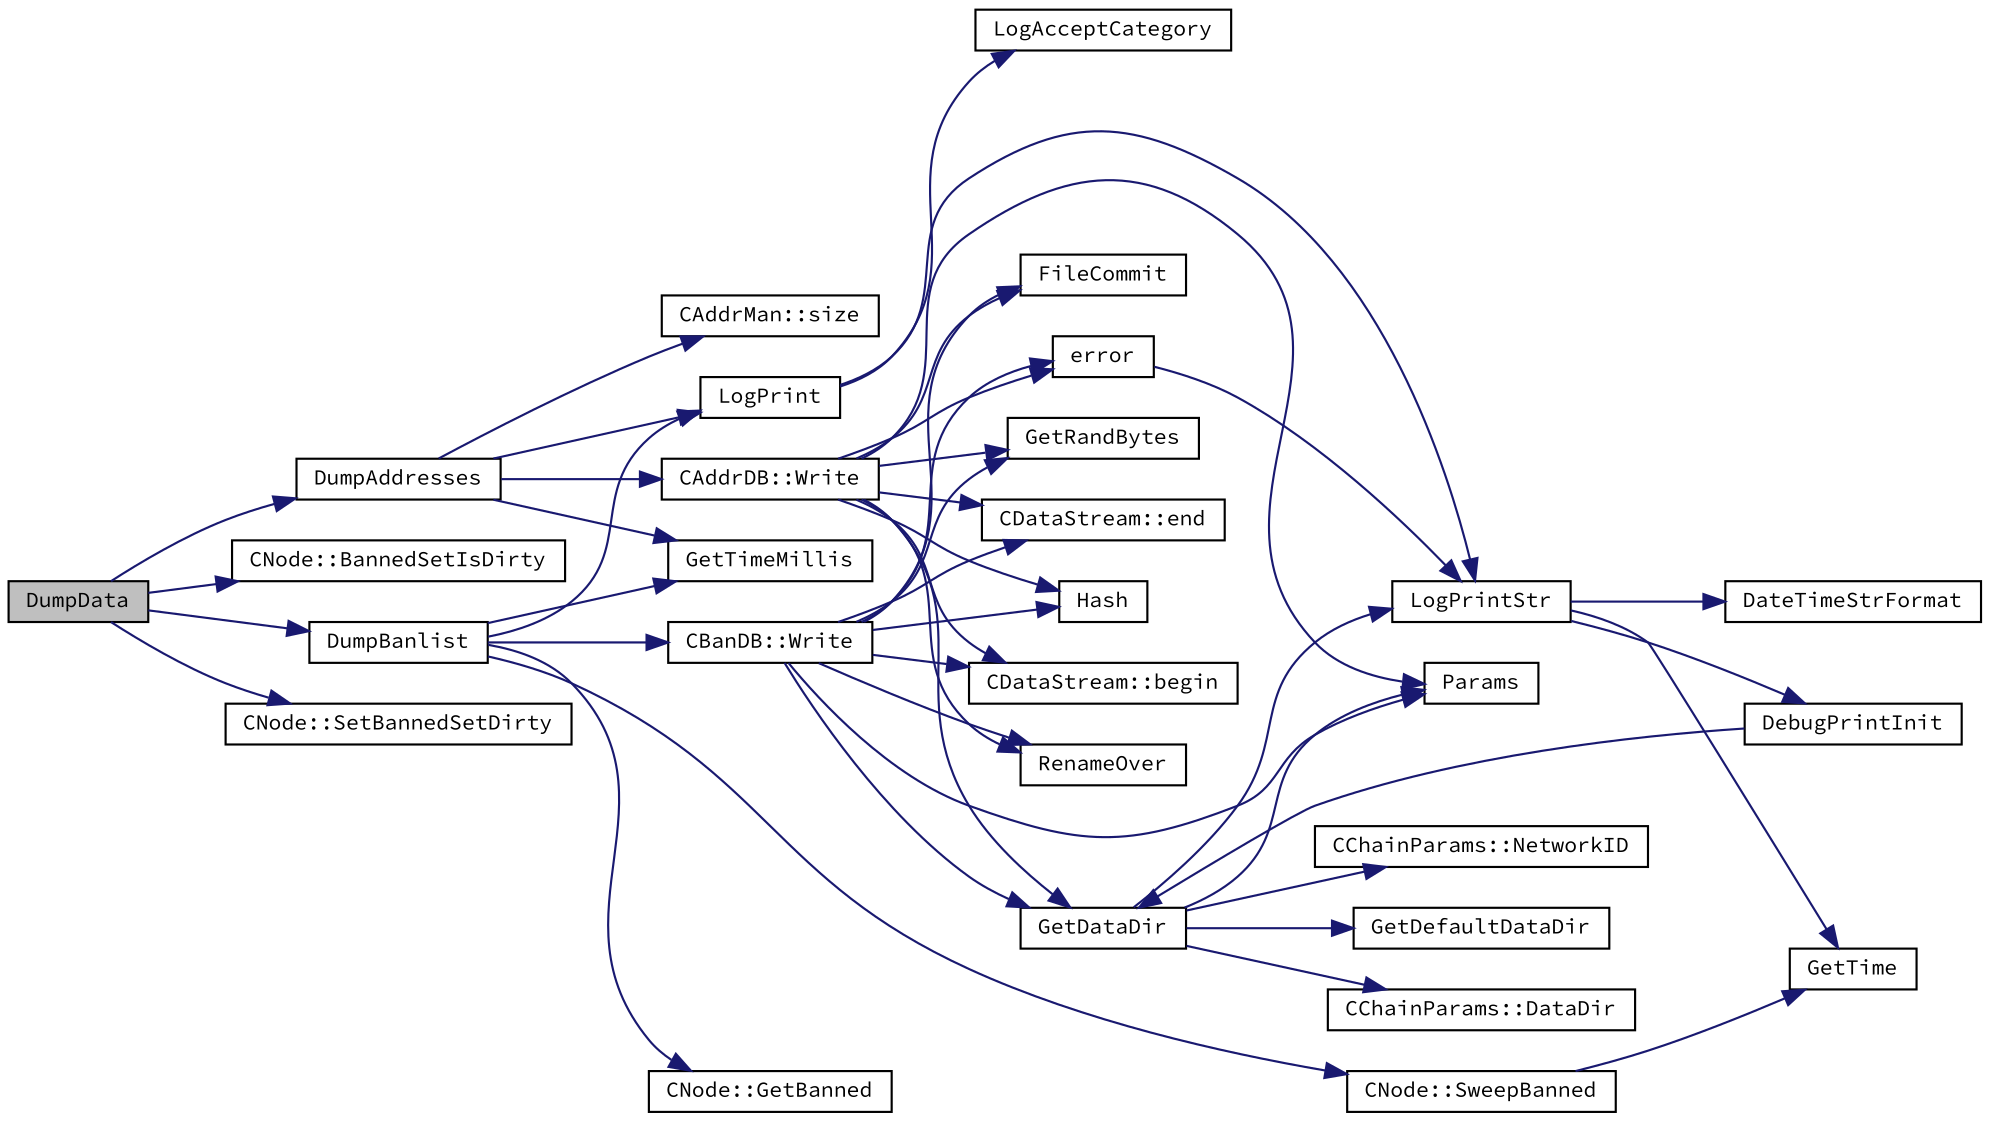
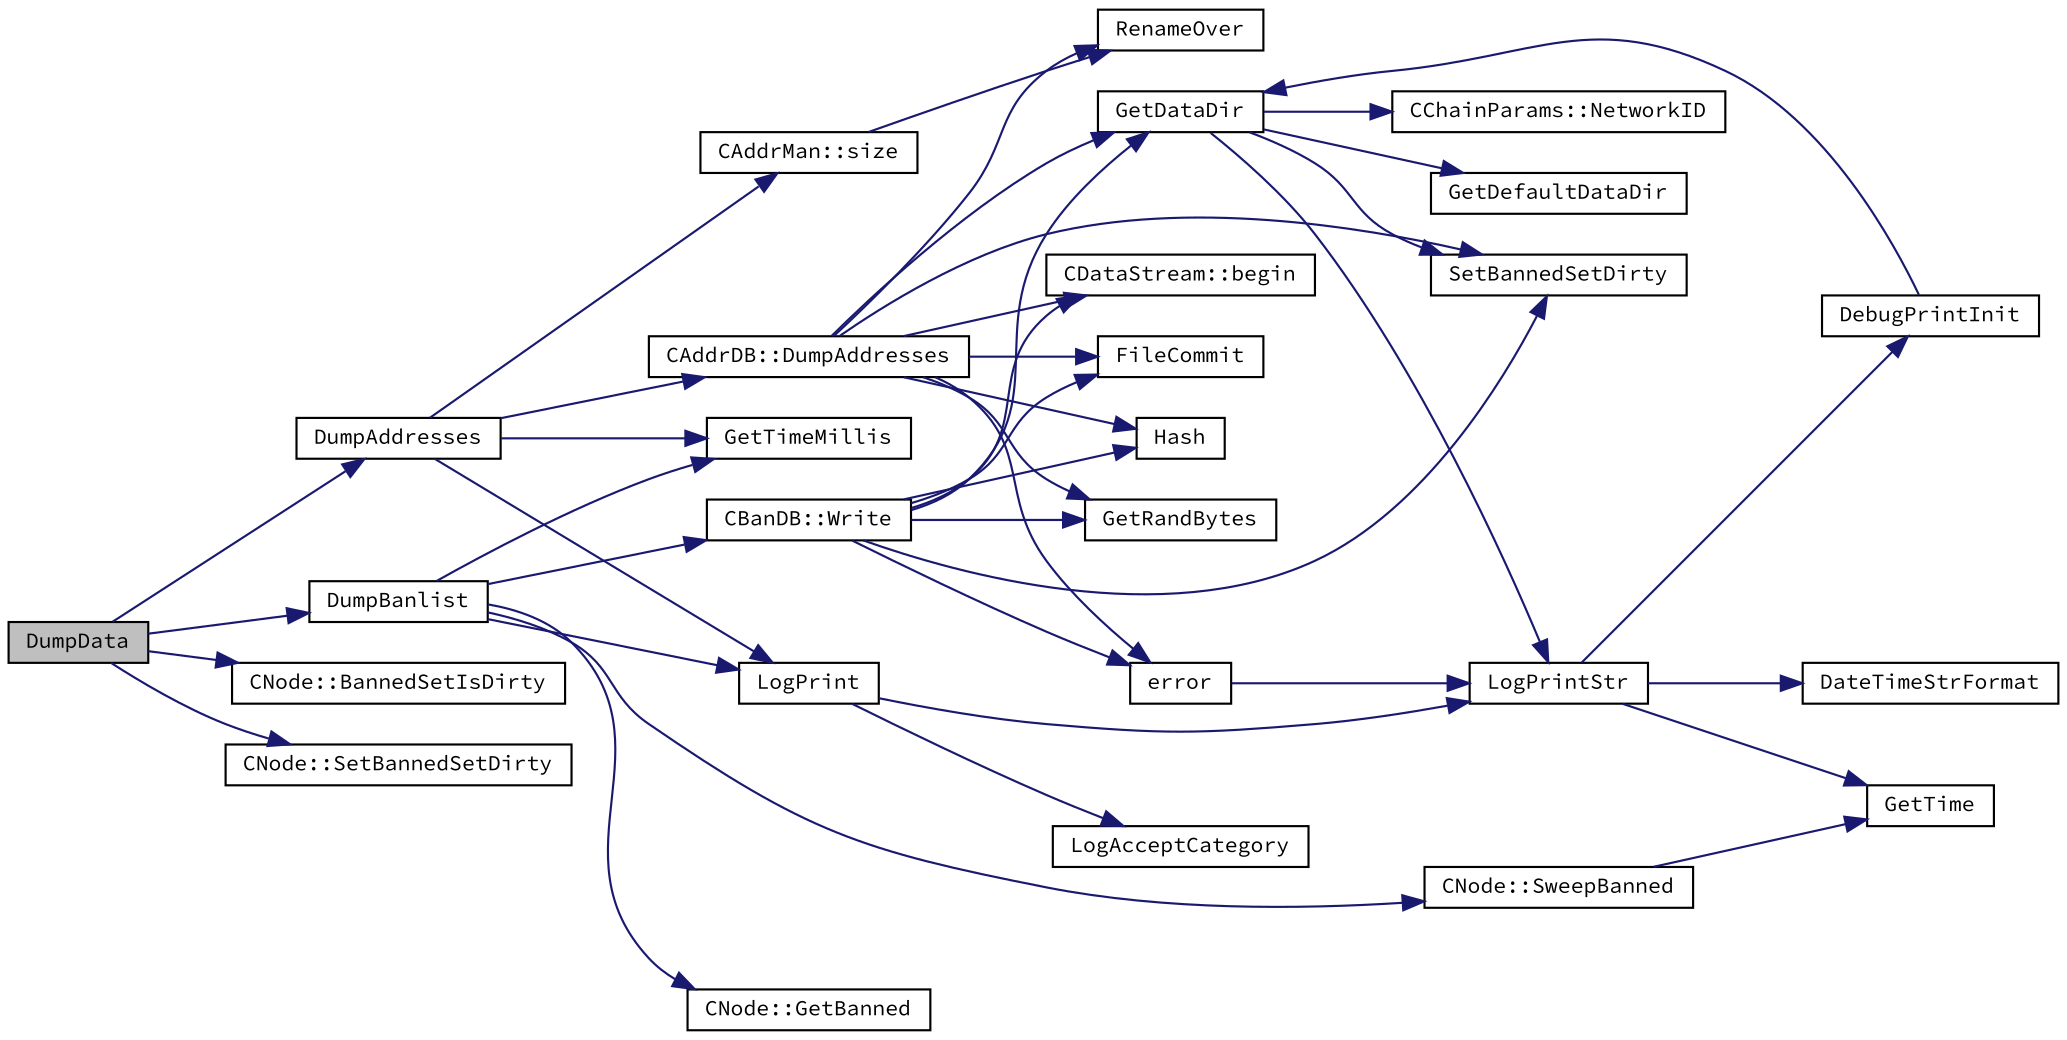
  digraph {
    fontname="Source Code Pro"
    rankdir=LR
    node [color=black fillcolor=white fontname="Source Code Pro" fontsize=10 shape=record style=filled]
    edge [color=midnightblue fontname="Source Code Pro" fontsize=10 labelfontname=Helvetica labelfontsize=10 style=solid]
    n1 [fillcolor=grey75 fontcolor=black height=0.2 label=DumpData width=0.4]
    n2 [height=0.2 label=DumpAddresses width=0.4]
    n3 [height=0.2 label="CNode::BannedSetIsDirty" width=0.4]
    n4 [height=0.2 label=DumpBanlist width=0.4]
    n5 [height=0.2 label="CNode::SetBannedSetDirty" width=0.4]
    n6 [height=0.2 label=GetTimeMillis width=0.4]
-   n7 [height=0.2 label="CAddrDB::Write" width=0.4]
+   n7 [height=0.2 label="CAddrDB::DumpAddresses" width=0.4]
    n8 [height=0.2 label=LogPrint width=0.4]
    n9 [height=0.2 label="CAddrMan::size" width=0.4]
    n10 [height=0.2 label="CNode::SweepBanned" width=0.4]
    n11 [height=0.2 label="CNode::GetBanned" width=0.4]
    n12 [height=0.2 label="CBanDB::Write" width=0.4]
    n13 [height=0.2 label=GetRandBytes width=0.4]
    n14 [height=0.2 label=GetDataDir width=0.4]
-   n15 [height=0.2 label=Params width=0.4]
+   n15 [height=0.2 label=SetBannedSetDirty width=0.4]
    n16 [height=0.2 label=Hash width=0.4]
    n17 [height=0.2 label="CDataStream::begin" width=0.4]
-   n18 [height=0.2 label="CDataStream::end" width=0.4]
    n19 [height=0.2 label=error width=0.4]
    n20 [height=0.2 label=FileCommit width=0.4]
    n21 [height=0.2 label=RenameOver width=0.4]
    n22 [height=0.2 label=LogAcceptCategory width=0.4]
    n23 [height=0.2 label=LogPrintStr width=0.4]
    n24 [height=0.2 label="CChainParams::NetworkID" width=0.4]
    n25 [height=0.2 label=GetDefaultDataDir width=0.4]
-   n26 [height=0.2 label="CChainParams::DataDir" width=0.4]
    n27 [height=0.2 label=DebugPrintInit width=0.4]
    n28 [height=0.2 label=DateTimeStrFormat width=0.4]
    n29 [height=0.2 label=GetTime width=0.4]
    n1 -> n2
    n1 -> n3
    n1 -> n4
    n1 -> n5
    n2 -> n6
    n2 -> n7
    n2 -> n8
    n2 -> n9
    n4 -> n6
    n4 -> n8
    n4 -> n10
    n4 -> n11
    n4 -> n12
    n7 -> n13
    n7 -> n14
    n7 -> n15
    n7 -> n16
    n7 -> n17
-   n7 -> n18
    n7 -> n19
    n7 -> n20
    n7 -> n21
    n8 -> n22
    n8 -> n23
    n10 -> n29
    n12 -> n13
    n12 -> n14
    n12 -> n15
    n12 -> n16
    n12 -> n17
-   n12 -> n18
    n12 -> n19
    n12 -> n20
-   n12 -> n21
+   n9 -> n21
    n14 -> n15
    n14 -> n23
    n14 -> n24
    n14 -> n25
-   n14 -> n26
    n19 -> n23
    n23 -> n27
    n23 -> n28
    n23 -> n29
    n27 -> n14
  }
